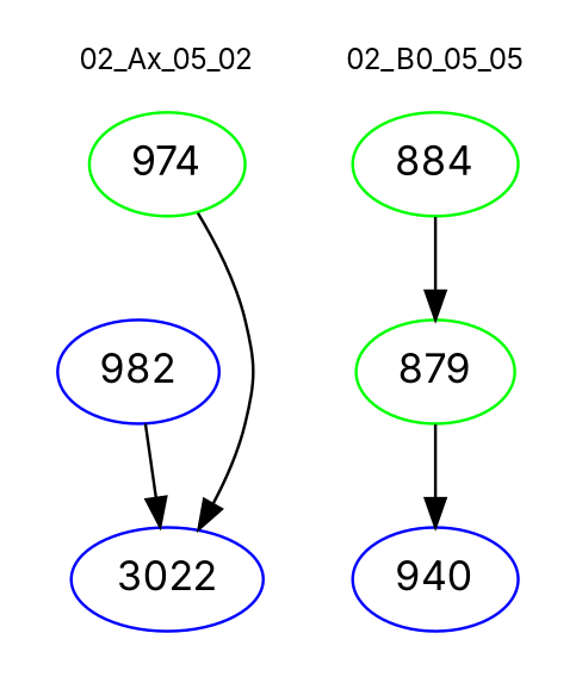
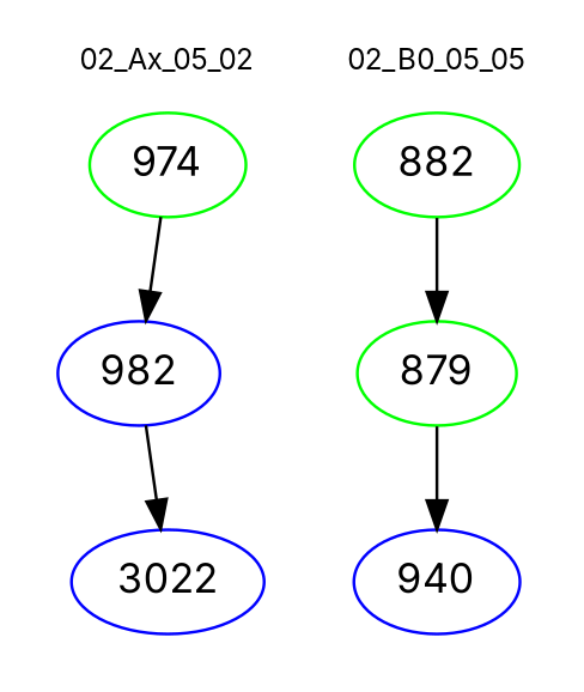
  digraph {
    fontname=Inter
    node [color=green fontname=Inter]
    edge [color=black fontname=Inter]
    n1 [label=974]
    n2 [color=blue label=982]
    n3 [color=blue label=3022]
-   n4 [label=884]
+   n4 [label=882]
    n5 [label=879]
    n6 [color=blue label=940]
    subgraph cluster_1 {
      color=white
      fontsize=10
      label="02_Ax_05_02"
      n1
      n2
      n3
    }
    subgraph cluster_2 {
      color=white
      fontsize=10
      label="02_B0_05_05"
      n4
      n5
      n6
    }
-   n1 -> n3
+   n1 -> n2
    n2 -> n3
    n4 -> n5
    n5 -> n6
  }
